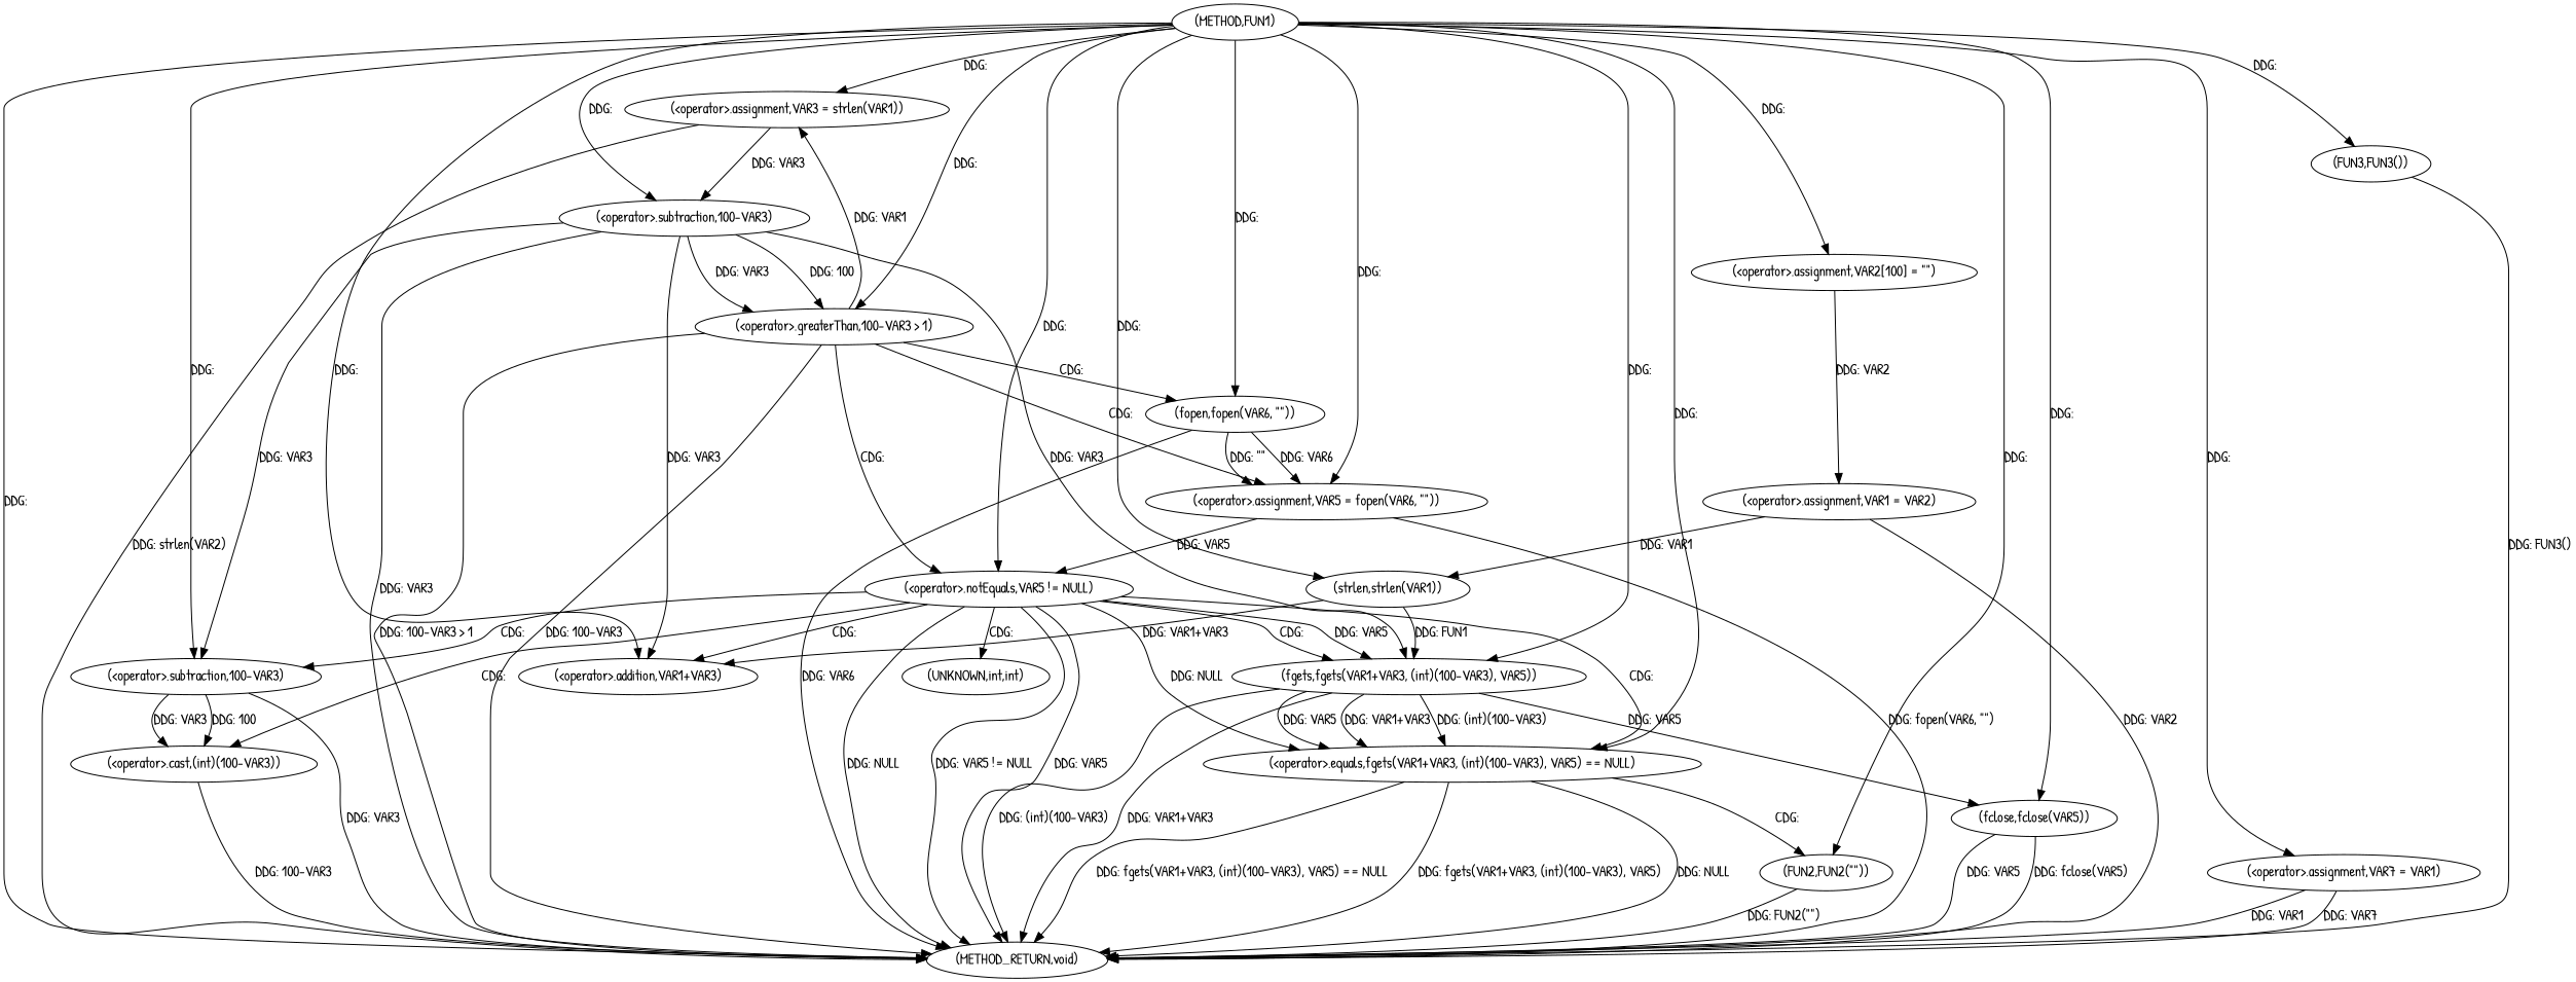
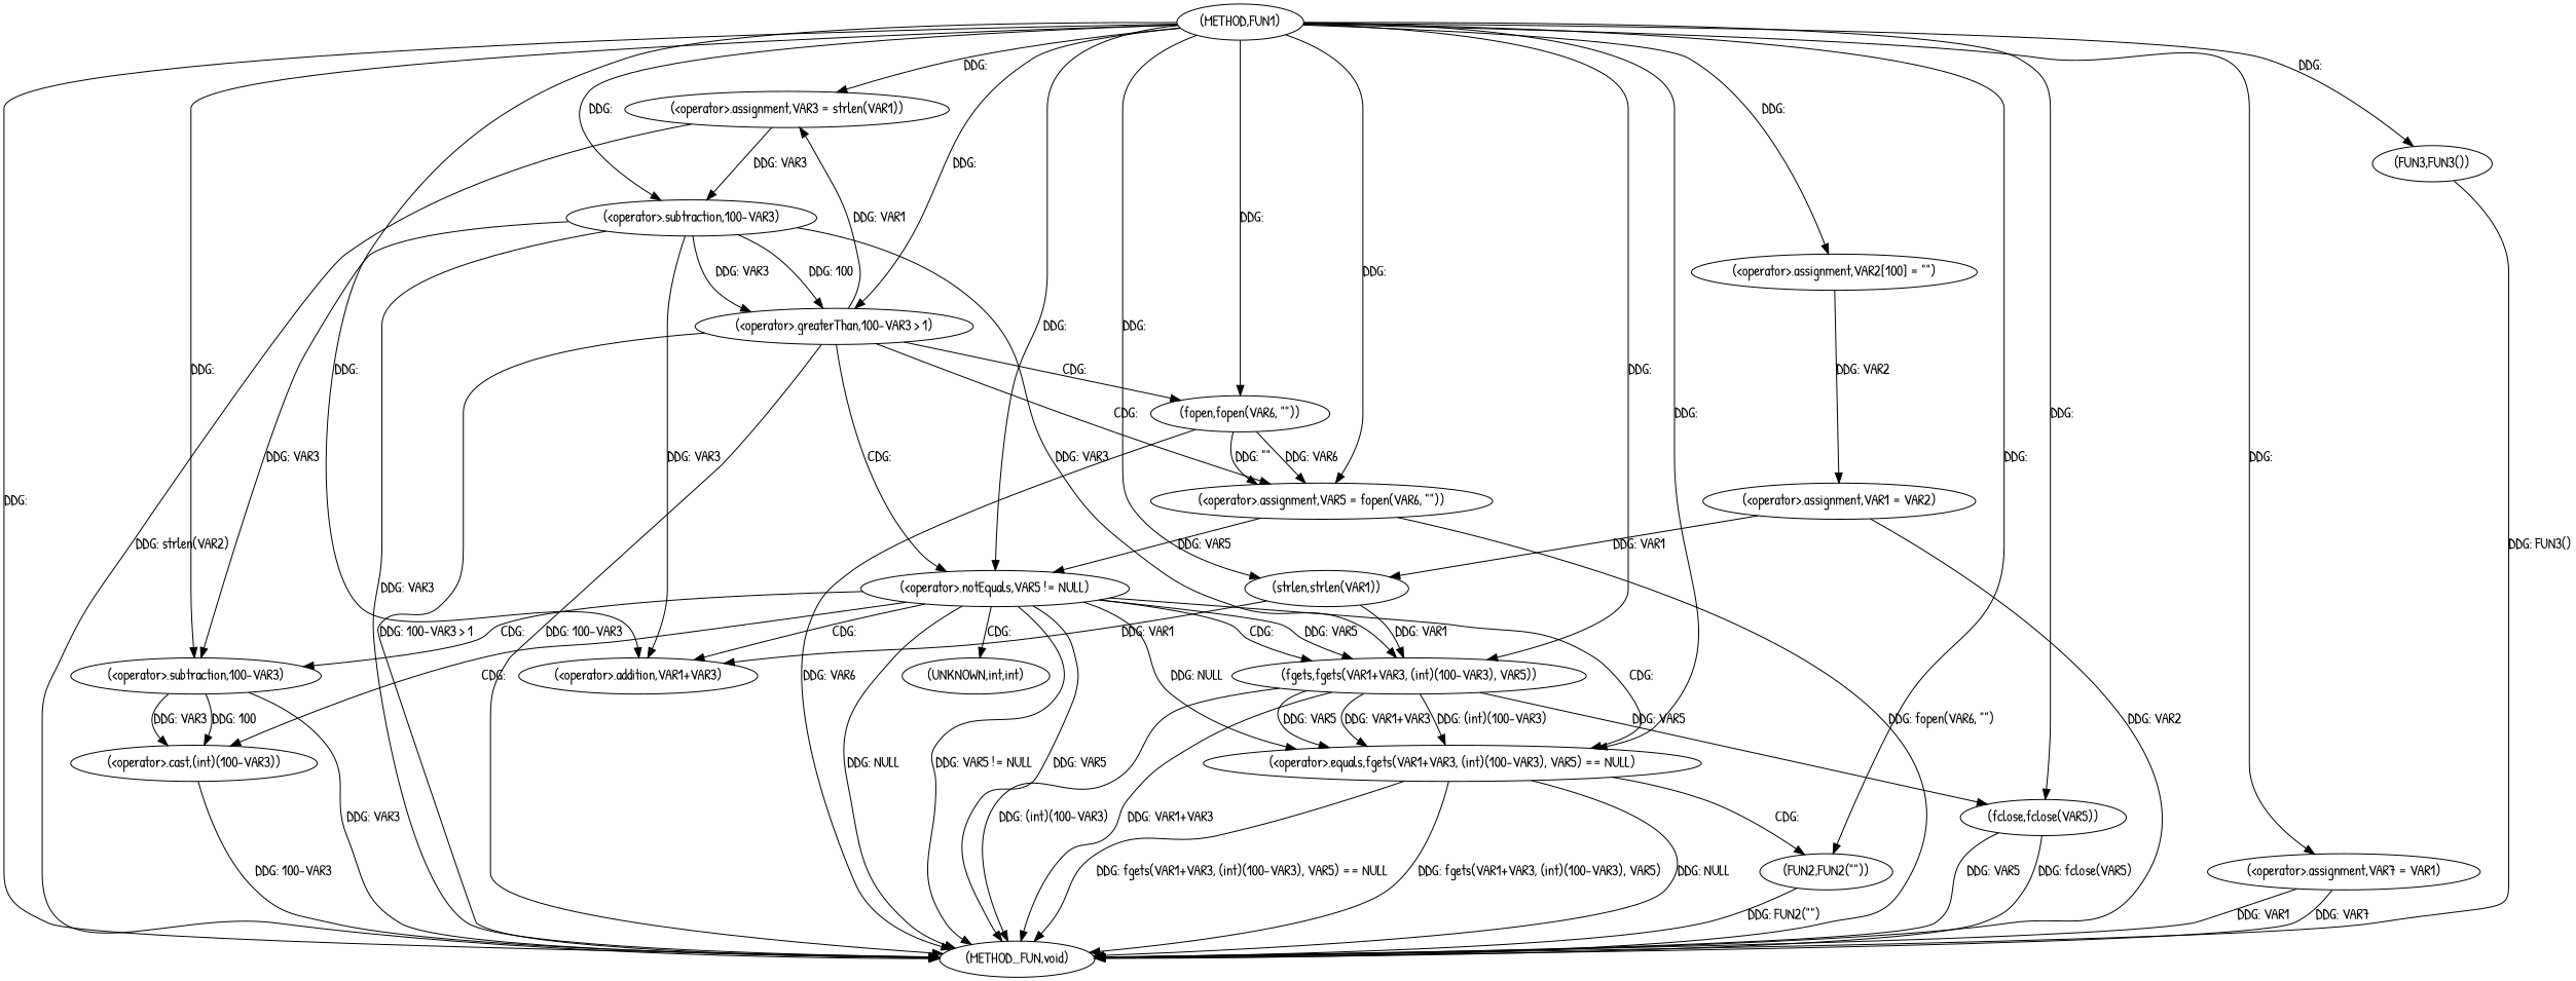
  digraph {
    fontname="Patrick Hand"
    node [fontname="Patrick Hand"]
    edge [fontname="Patrick Hand"]
    n1 [label="(METHOD,FUN1)"]
    n2 [label="(<operator>.assignment,VAR2[100] = \"\")"]
    n3 [label="(<operator>.assignment,VAR3 = strlen(VAR1))"]
    n4 [label="(strlen,strlen(VAR1))"]
    n5 [label="(<operator>.greaterThan,100-VAR3 > 1)"]
    n6 [label="(<operator>.subtraction,100-VAR3)"]
    n7 [label="(<operator>.assignment,VAR5 = fopen(VAR6, \"\"))"]
    n8 [label="(fopen,fopen(VAR6, \"\"))"]
    n9 [label="(<operator>.notEquals,VAR5 != NULL)"]
    n10 [label="(<operator>.equals,fgets(VAR1+VAR3, (int)(100-VAR3), VAR5) == NULL)"]
    n11 [label="(fgets,fgets(VAR1+VAR3, (int)(100-VAR3), VAR5))"]
    n12 [label="(<operator>.addition,VAR1+VAR3)"]
    n13 [label="(<operator>.subtraction,100-VAR3)"]
    n14 [label="(FUN2,FUN2(\"\"))"]
    n15 [label="(fclose,fclose(VAR5))"]
    n16 [label="(<operator>.assignment,VAR7 = VAR1)"]
    n17 [label="(FUN3,FUN3())"]
-   n18 [label="(METHOD_RETURN,void)"]
+   n18 [label="(METHOD_FUN,void)"]
    n19 [label="(<operator>.assignment,VAR1 = VAR2)"]
    n20 [label="(<operator>.cast,(int)(100-VAR3))"]
    n21 [label="(UNKNOWN,int,int)"]
    n1 -> n2 [label="DDG: "]
    n1 -> n3 [label="DDG: "]
    n1 -> n4 [label="DDG: "]
    n1 -> n5 [label="DDG: "]
    n1 -> n6 [label="DDG: "]
    n1 -> n7 [label="DDG: "]
    n1 -> n8 [label="DDG: "]
    n1 -> n9 [label="DDG: "]
    n1 -> n10 [label="DDG: "]
    n1 -> n11 [label="DDG: "]
    n1 -> n12 [label="DDG: "]
    n1 -> n13 [label="DDG: "]
    n1 -> n14 [label="DDG: "]
    n1 -> n15 [label="DDG: "]
    n1 -> n16 [label="DDG: "]
    n1 -> n17 [label="DDG: "]
    n1 -> n18 [label="DDG: "]
    n2 -> n19 [label="DDG: VAR2"]
    n3 -> n6 [label="DDG: VAR3"]
    n3 -> n18 [label="DDG: strlen(VAR2)"]
-   n4 -> n11 [label="DDG: FUN1"]
-   n4 -> n12 [label="DDG: VAR1+VAR3"]
+   n4 -> n11 [label="DDG: VAR1"]
+   n4 -> n12 [label="DDG: VAR1"]
    n5 -> n3 [label="DDG: VAR1"]
    n5 -> n7 [label="CDG: "]
    n5 -> n8 [label="CDG: "]
    n5 -> n9 [label="CDG: "]
    n5 -> n18 [label="DDG: 100-VAR3 > 1"]
    n5 -> n18 [label="DDG: 100-VAR3"]
    n6 -> n5 [label="DDG: 100"]
    n6 -> n5 [label="DDG: VAR3"]
    n6 -> n11 [label="DDG: VAR3"]
    n6 -> n12 [label="DDG: VAR3"]
    n6 -> n13 [label="DDG: VAR3"]
    n6 -> n18 [label="DDG: VAR3"]
    n7 -> n9 [label="DDG: VAR5"]
    n7 -> n18 [label="DDG: fopen(VAR6, \"\")"]
    n8 -> n7 [label="DDG: VAR6"]
    n8 -> n7 [label="DDG: \"\""]
    n8 -> n18 [label="DDG: VAR6"]
    n9 -> n10 [label="DDG: NULL"]
    n9 -> n10 [label="CDG: "]
    n9 -> n11 [label="DDG: VAR5"]
    n9 -> n11 [label="CDG: "]
    n9 -> n12 [label="CDG: "]
    n9 -> n13 [label="CDG: "]
    n9 -> n18 [label="DDG: NULL"]
    n9 -> n18 [label="DDG: VAR5 != NULL"]
    n9 -> n18 [label="DDG: VAR5"]
    n9 -> n20 [label="CDG: "]
    n9 -> n21 [label="CDG: "]
    n10 -> n14 [label="CDG: "]
    n10 -> n18 [label="DDG: fgets(VAR1+VAR3, (int)(100-VAR3), VAR5) == NULL"]
    n10 -> n18 [label="DDG: fgets(VAR1+VAR3, (int)(100-VAR3), VAR5)"]
    n10 -> n18 [label="DDG: NULL"]
    n11 -> n10 [label="DDG: VAR1+VAR3"]
    n11 -> n10 [label="DDG: (int)(100-VAR3)"]
    n11 -> n10 [label="DDG: VAR5"]
    n11 -> n15 [label="DDG: VAR5"]
    n11 -> n18 [label="DDG: (int)(100-VAR3)"]
    n11 -> n18 [label="DDG: VAR1+VAR3"]
    n13 -> n18 [label="DDG: VAR3"]
    n13 -> n20 [label="DDG: 100"]
    n13 -> n20 [label="DDG: VAR3"]
    n14 -> n18 [label="DDG: FUN2(\"\")"]
    n15 -> n18 [label="DDG: fclose(VAR5)"]
    n15 -> n18 [label="DDG: VAR5"]
    n16 -> n18 [label="DDG: VAR1"]
    n16 -> n18 [label="DDG: VAR7"]
    n17 -> n18 [label="DDG: FUN3()"]
    n19 -> n4 [label="DDG: VAR1"]
    n19 -> n18 [label="DDG: VAR2"]
    n20 -> n18 [label="DDG: 100-VAR3"]
  }
